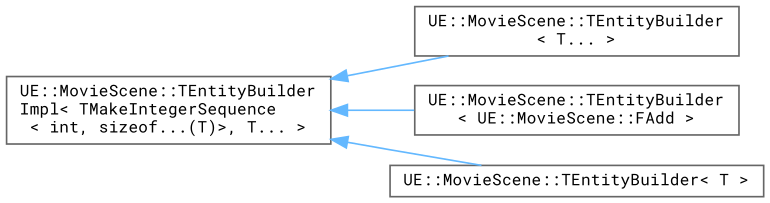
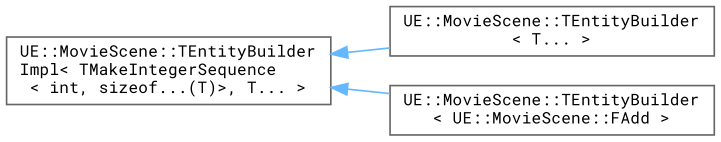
  digraph {
    fontname="Roboto Mono"
    rankdir=LR
    node [color=grey40 fillcolor=white fontname="Roboto Mono" fontsize=10 shape=box style=filled]
    edge [color=steelblue1 dir=back fontname="Roboto Mono" fontsize=10 labelfontname=Helvetica labelfontsize=10 style=solid]
    n1 [height=0.2 label="UE::MovieScene::TEntityBuilder\lImpl\< TMakeIntegerSequence\l\< int, sizeof...(T)\>, T... \>" width=0.4]
    n2 [height=0.2 label="UE::MovieScene::TEntityBuilder\l\< T... \>" width=0.4]
    n3 [height=0.2 label="UE::MovieScene::TEntityBuilder\l\< UE::MovieScene::FAdd \>" width=0.4]
-   n4 [height=0.2 label="UE::MovieScene::TEntityBuilder\< T \>" width=0.4]
    n1 -> n2
    n1 -> n3
-   n1 -> n4
  }
